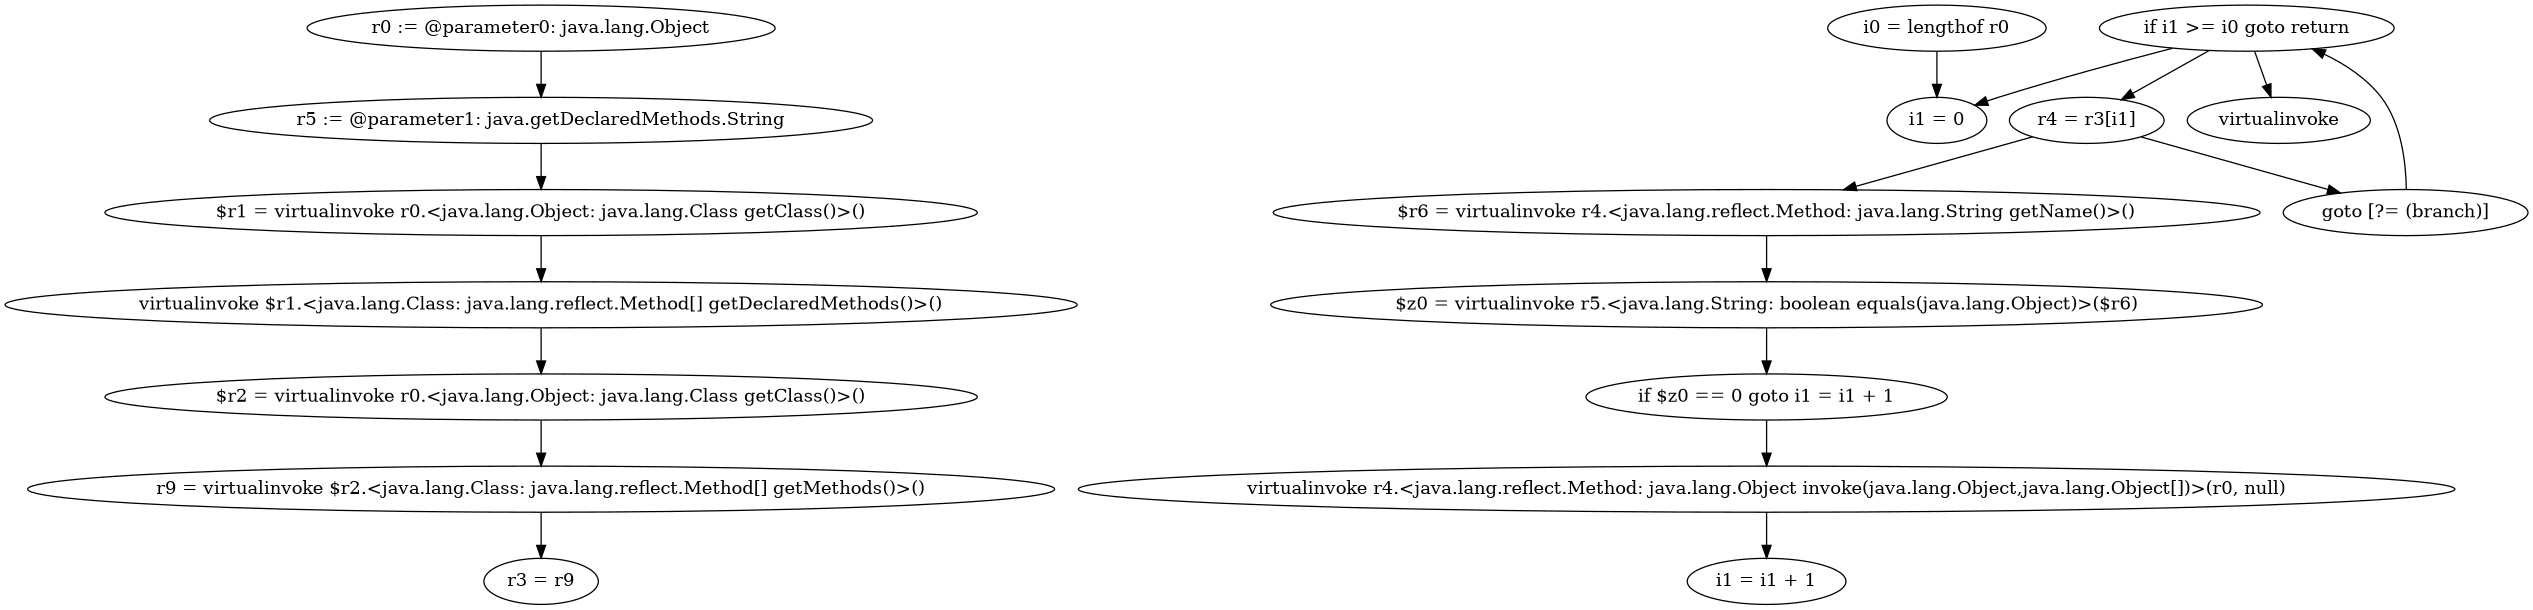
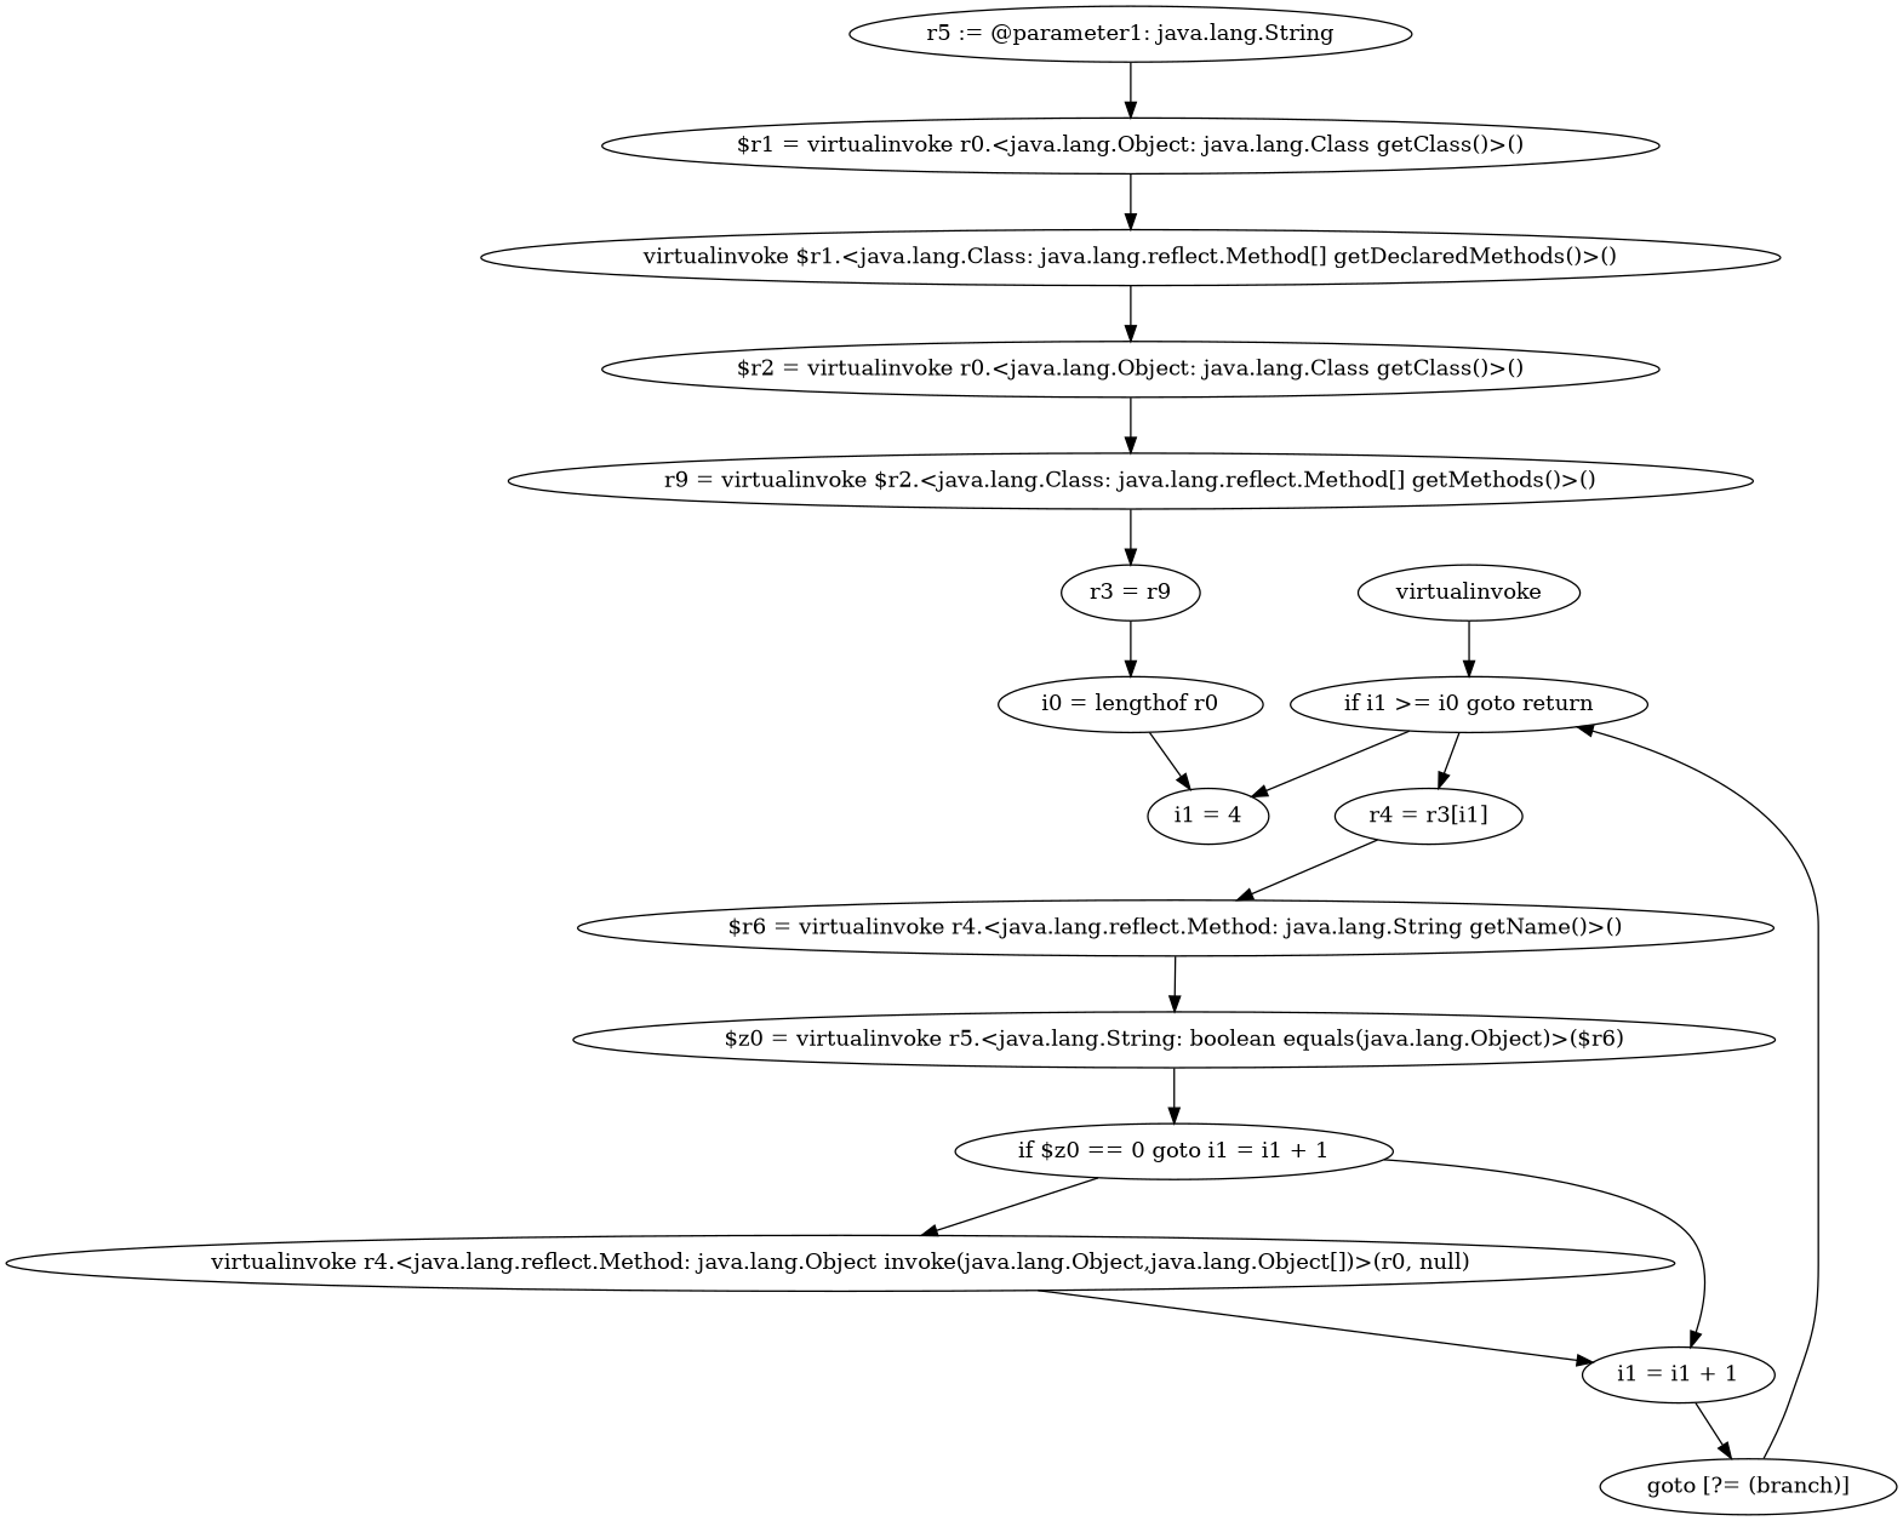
  digraph {
-   "r0 := @parameter0: java.lang.Object"
-   "r5 := @parameter1: java.lang.String" [label="r5 := @parameter1: java.getDeclaredMethods.String"]
+   "r5 := @parameter1: java.lang.String"
    "$r1 = virtualinvoke r0.<java.lang.Object: java.lang.Class getClass()>()"
    "virtualinvoke $r1.<java.lang.Class: java.lang.reflect.Method[] getDeclaredMethods()>()"
    "$r2 = virtualinvoke r0.<java.lang.Object: java.lang.Class getClass()>()"
    "r9 = virtualinvoke $r2.<java.lang.Class: java.lang.reflect.Method[] getMethods()>()"
    "r3 = r9"
    n8 [label="i0 = lengthof r0"]
-   "i1 = 0"
+   "i1 = 0" [label="i1 = 4"]
    "if i1 >= i0 goto return"
    "r4 = r3[i1]"
    n12 [label=virtualinvoke]
    "$r6 = virtualinvoke r4.<java.lang.reflect.Method: java.lang.String getName()>()"
    "$z0 = virtualinvoke r5.<java.lang.String: boolean equals(java.lang.Object)>($r6)"
    "if $z0 == 0 goto i1 = i1 + 1"
    "virtualinvoke r4.<java.lang.reflect.Method: java.lang.Object invoke(java.lang.Object,java.lang.Object[])>(r0, null)"
    "i1 = i1 + 1"
    "goto [?= (branch)]"
-   "r0 := @parameter0: java.lang.Object" -> "r5 := @parameter1: java.lang.String"
    "r5 := @parameter1: java.lang.String" -> "$r1 = virtualinvoke r0.<java.lang.Object: java.lang.Class getClass()>()"
    "$r1 = virtualinvoke r0.<java.lang.Object: java.lang.Class getClass()>()" -> "virtualinvoke $r1.<java.lang.Class: java.lang.reflect.Method[] getDeclaredMethods()>()"
    "virtualinvoke $r1.<java.lang.Class: java.lang.reflect.Method[] getDeclaredMethods()>()" -> "$r2 = virtualinvoke r0.<java.lang.Object: java.lang.Class getClass()>()"
    "$r2 = virtualinvoke r0.<java.lang.Object: java.lang.Class getClass()>()" -> "r9 = virtualinvoke $r2.<java.lang.Class: java.lang.reflect.Method[] getMethods()>()"
    "r9 = virtualinvoke $r2.<java.lang.Class: java.lang.reflect.Method[] getMethods()>()" -> "r3 = r9"
+   "r3 = r9" -> n8
    n8 -> "i1 = 0"
    "if i1 >= i0 goto return" -> "i1 = 0"
    "if i1 >= i0 goto return" -> "r4 = r3[i1]"
-   "if i1 >= i0 goto return" -> n12
+   n12 -> "if i1 >= i0 goto return"
    "r4 = r3[i1]" -> "$r6 = virtualinvoke r4.<java.lang.reflect.Method: java.lang.String getName()>()"
    "$r6 = virtualinvoke r4.<java.lang.reflect.Method: java.lang.String getName()>()" -> "$z0 = virtualinvoke r5.<java.lang.String: boolean equals(java.lang.Object)>($r6)"
    "$z0 = virtualinvoke r5.<java.lang.String: boolean equals(java.lang.Object)>($r6)" -> "if $z0 == 0 goto i1 = i1 + 1"
    "if $z0 == 0 goto i1 = i1 + 1" -> "virtualinvoke r4.<java.lang.reflect.Method: java.lang.Object invoke(java.lang.Object,java.lang.Object[])>(r0, null)"
+   "if $z0 == 0 goto i1 = i1 + 1" -> "i1 = i1 + 1"
    "virtualinvoke r4.<java.lang.reflect.Method: java.lang.Object invoke(java.lang.Object,java.lang.Object[])>(r0, null)" -> "i1 = i1 + 1"
-   "r4 = r3[i1]" -> "goto [?= (branch)]"
+   "i1 = i1 + 1" -> "goto [?= (branch)]"
    "goto [?= (branch)]" -> "if i1 >= i0 goto return"
  }
